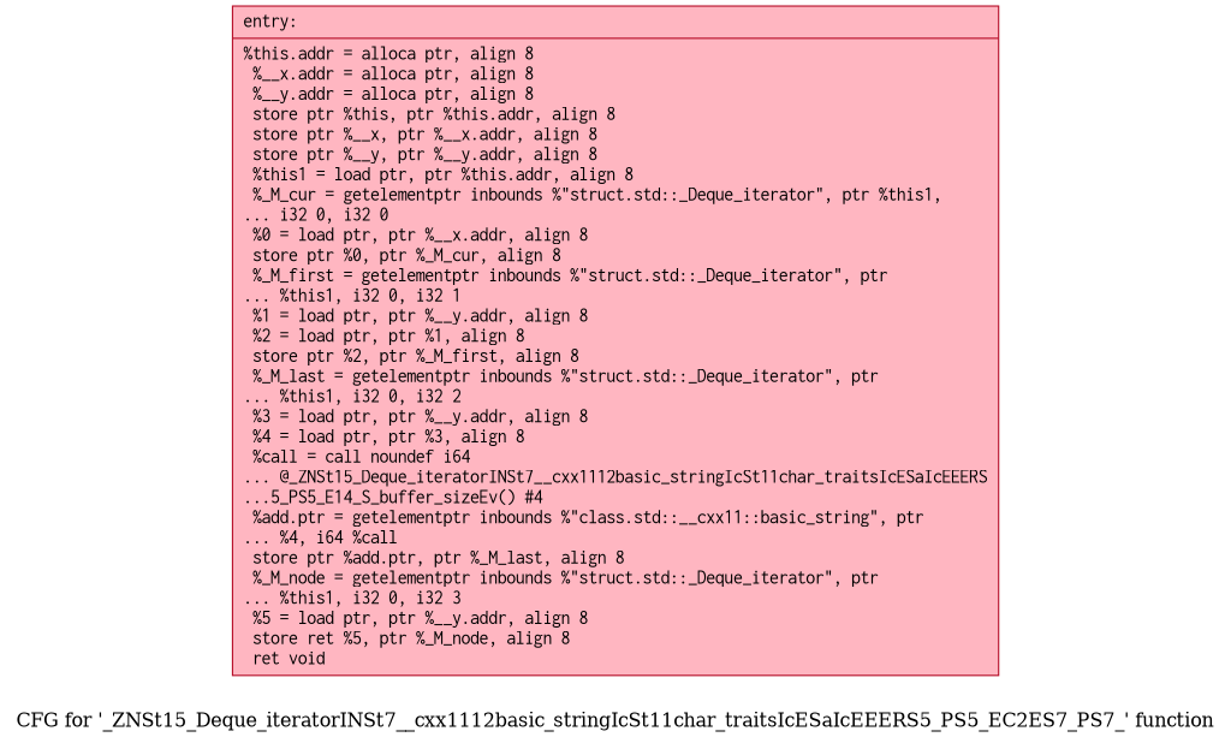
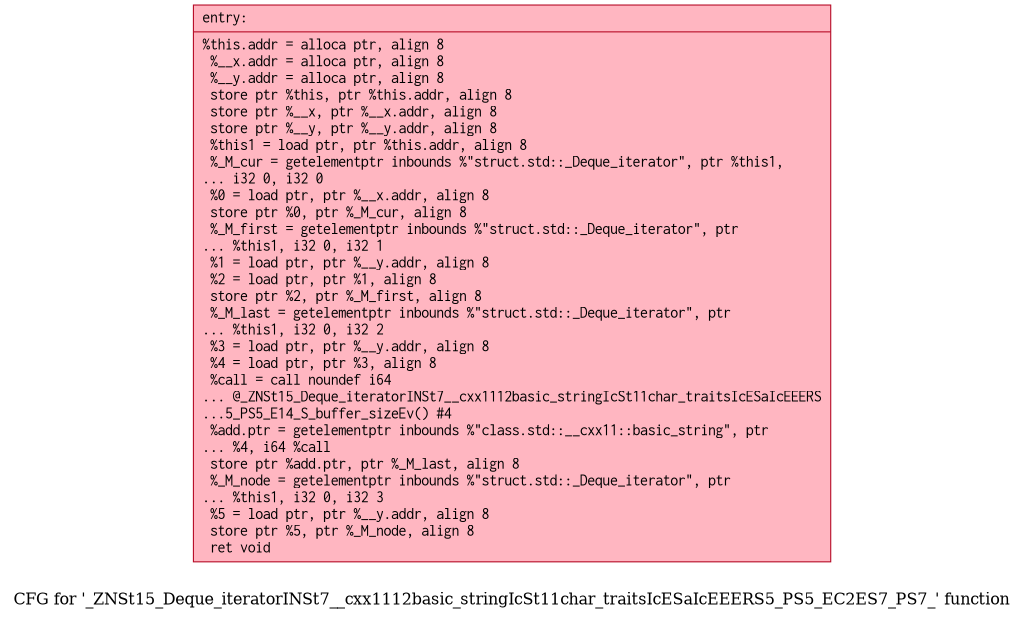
  digraph {
    label="CFG for '_ZNSt15_Deque_iteratorINSt7__cxx1112basic_stringIcSt11char_traitsIcESaIcEEERS5_PS5_EC2ES7_PS7_' function"
-   n1 [color="#b70d28ff" fillcolor=lightpink fontname=Courier label="{entry:\l|  %this.addr = alloca ptr, align 8\l  %__x.addr = alloca ptr, align 8\l  %__y.addr = alloca ptr, align 8\l  store ptr %this, ptr %this.addr, align 8\l  store ptr %__x, ptr %__x.addr, align 8\l  store ptr %__y, ptr %__y.addr, align 8\l  %this1 = load ptr, ptr %this.addr, align 8\l  %_M_cur = getelementptr inbounds %\"struct.std::_Deque_iterator\", ptr %this1,\l... i32 0, i32 0\l  %0 = load ptr, ptr %__x.addr, align 8\l  store ptr %0, ptr %_M_cur, align 8\l  %_M_first = getelementptr inbounds %\"struct.std::_Deque_iterator\", ptr\l... %this1, i32 0, i32 1\l  %1 = load ptr, ptr %__y.addr, align 8\l  %2 = load ptr, ptr %1, align 8\l  store ptr %2, ptr %_M_first, align 8\l  %_M_last = getelementptr inbounds %\"struct.std::_Deque_iterator\", ptr\l... %this1, i32 0, i32 2\l  %3 = load ptr, ptr %__y.addr, align 8\l  %4 = load ptr, ptr %3, align 8\l  %call = call noundef i64\l... @_ZNSt15_Deque_iteratorINSt7__cxx1112basic_stringIcSt11char_traitsIcESaIcEEERS\l...5_PS5_E14_S_buffer_sizeEv() #4\l  %add.ptr = getelementptr inbounds %\"class.std::__cxx11::basic_string\", ptr\l... %4, i64 %call\l  store ptr %add.ptr, ptr %_M_last, align 8\l  %_M_node = getelementptr inbounds %\"struct.std::_Deque_iterator\", ptr\l... %this1, i32 0, i32 3\l  %5 = load ptr, ptr %__y.addr, align 8\l  store ret %5, ptr %_M_node, align 8\l  ret void\l}" shape=record style=filled]
+   n1 [color="#b70d28ff" fillcolor=lightpink fontname=Courier label="{entry:\l|  %this.addr = alloca ptr, align 8\l  %__x.addr = alloca ptr, align 8\l  %__y.addr = alloca ptr, align 8\l  store ptr %this, ptr %this.addr, align 8\l  store ptr %__x, ptr %__x.addr, align 8\l  store ptr %__y, ptr %__y.addr, align 8\l  %this1 = load ptr, ptr %this.addr, align 8\l  %_M_cur = getelementptr inbounds %\"struct.std::_Deque_iterator\", ptr %this1,\l... i32 0, i32 0\l  %0 = load ptr, ptr %__x.addr, align 8\l  store ptr %0, ptr %_M_cur, align 8\l  %_M_first = getelementptr inbounds %\"struct.std::_Deque_iterator\", ptr\l... %this1, i32 0, i32 1\l  %1 = load ptr, ptr %__y.addr, align 8\l  %2 = load ptr, ptr %1, align 8\l  store ptr %2, ptr %_M_first, align 8\l  %_M_last = getelementptr inbounds %\"struct.std::_Deque_iterator\", ptr\l... %this1, i32 0, i32 2\l  %3 = load ptr, ptr %__y.addr, align 8\l  %4 = load ptr, ptr %3, align 8\l  %call = call noundef i64\l... @_ZNSt15_Deque_iteratorINSt7__cxx1112basic_stringIcSt11char_traitsIcESaIcEEERS\l...5_PS5_E14_S_buffer_sizeEv() #4\l  %add.ptr = getelementptr inbounds %\"class.std::__cxx11::basic_string\", ptr\l... %4, i64 %call\l  store ptr %add.ptr, ptr %_M_last, align 8\l  %_M_node = getelementptr inbounds %\"struct.std::_Deque_iterator\", ptr\l... %this1, i32 0, i32 3\l  %5 = load ptr, ptr %__y.addr, align 8\l  store ptr %5, ptr %_M_node, align 8\l  ret void\l}" shape=record style=filled]
  }
